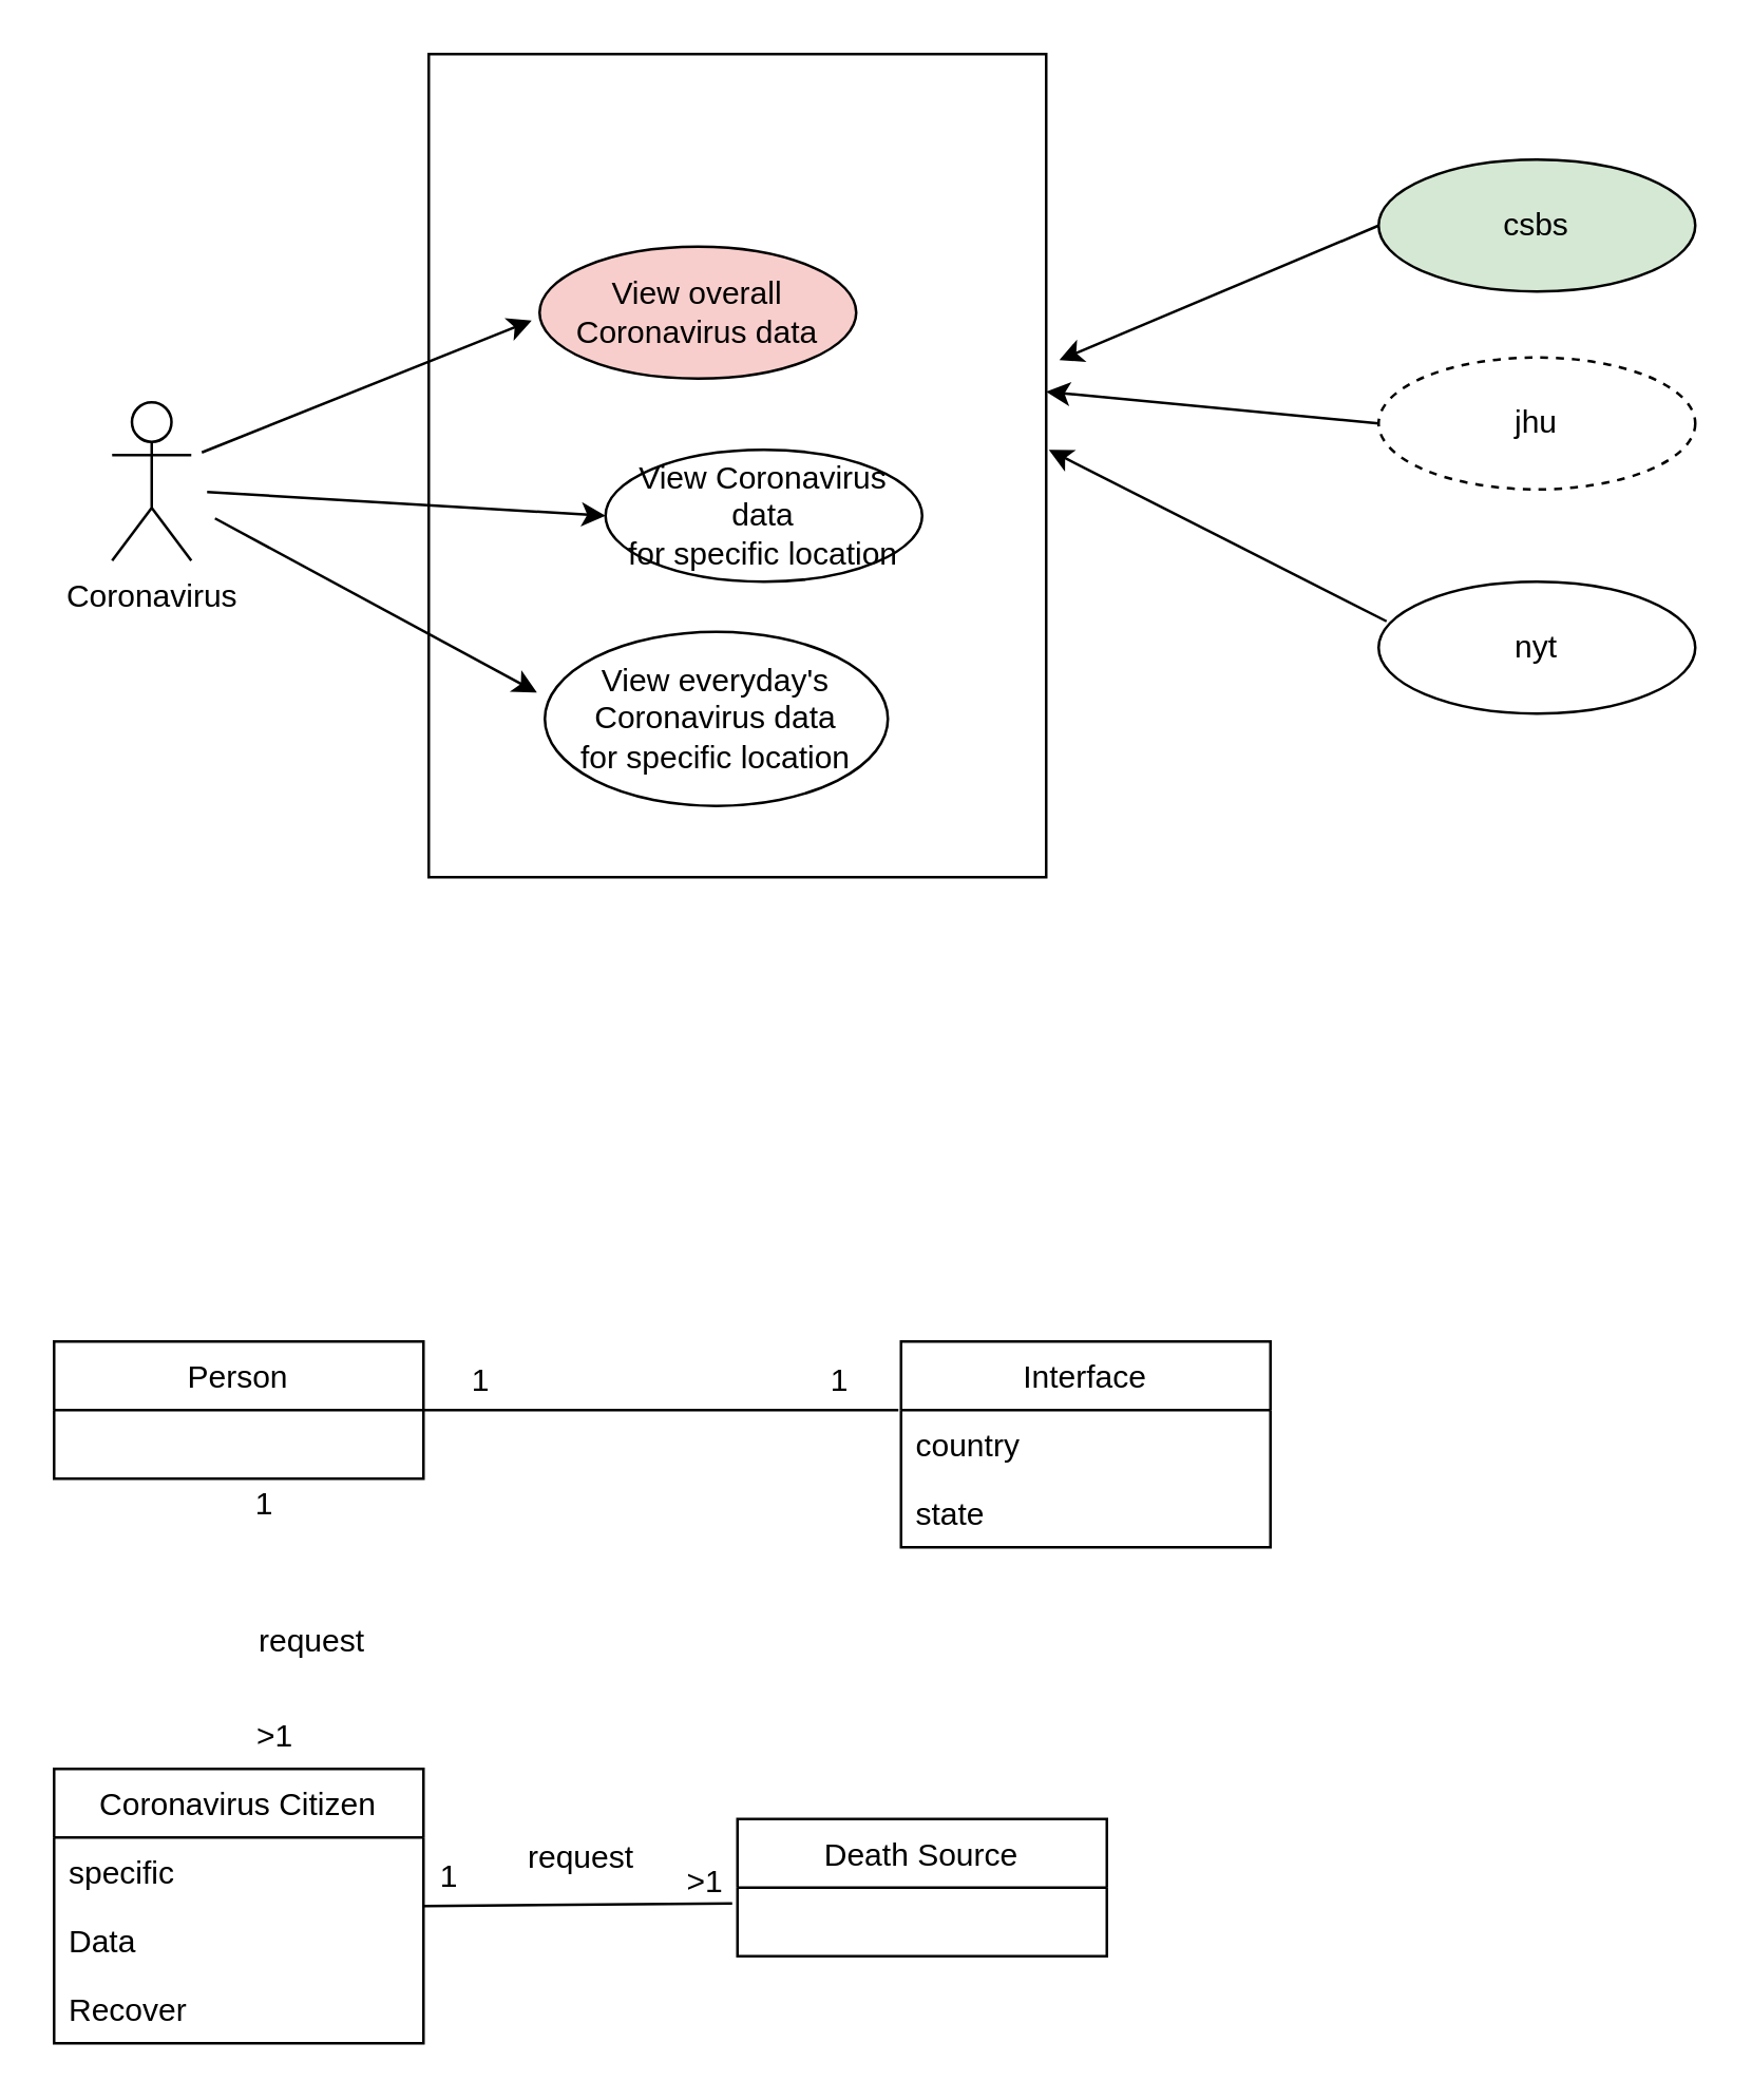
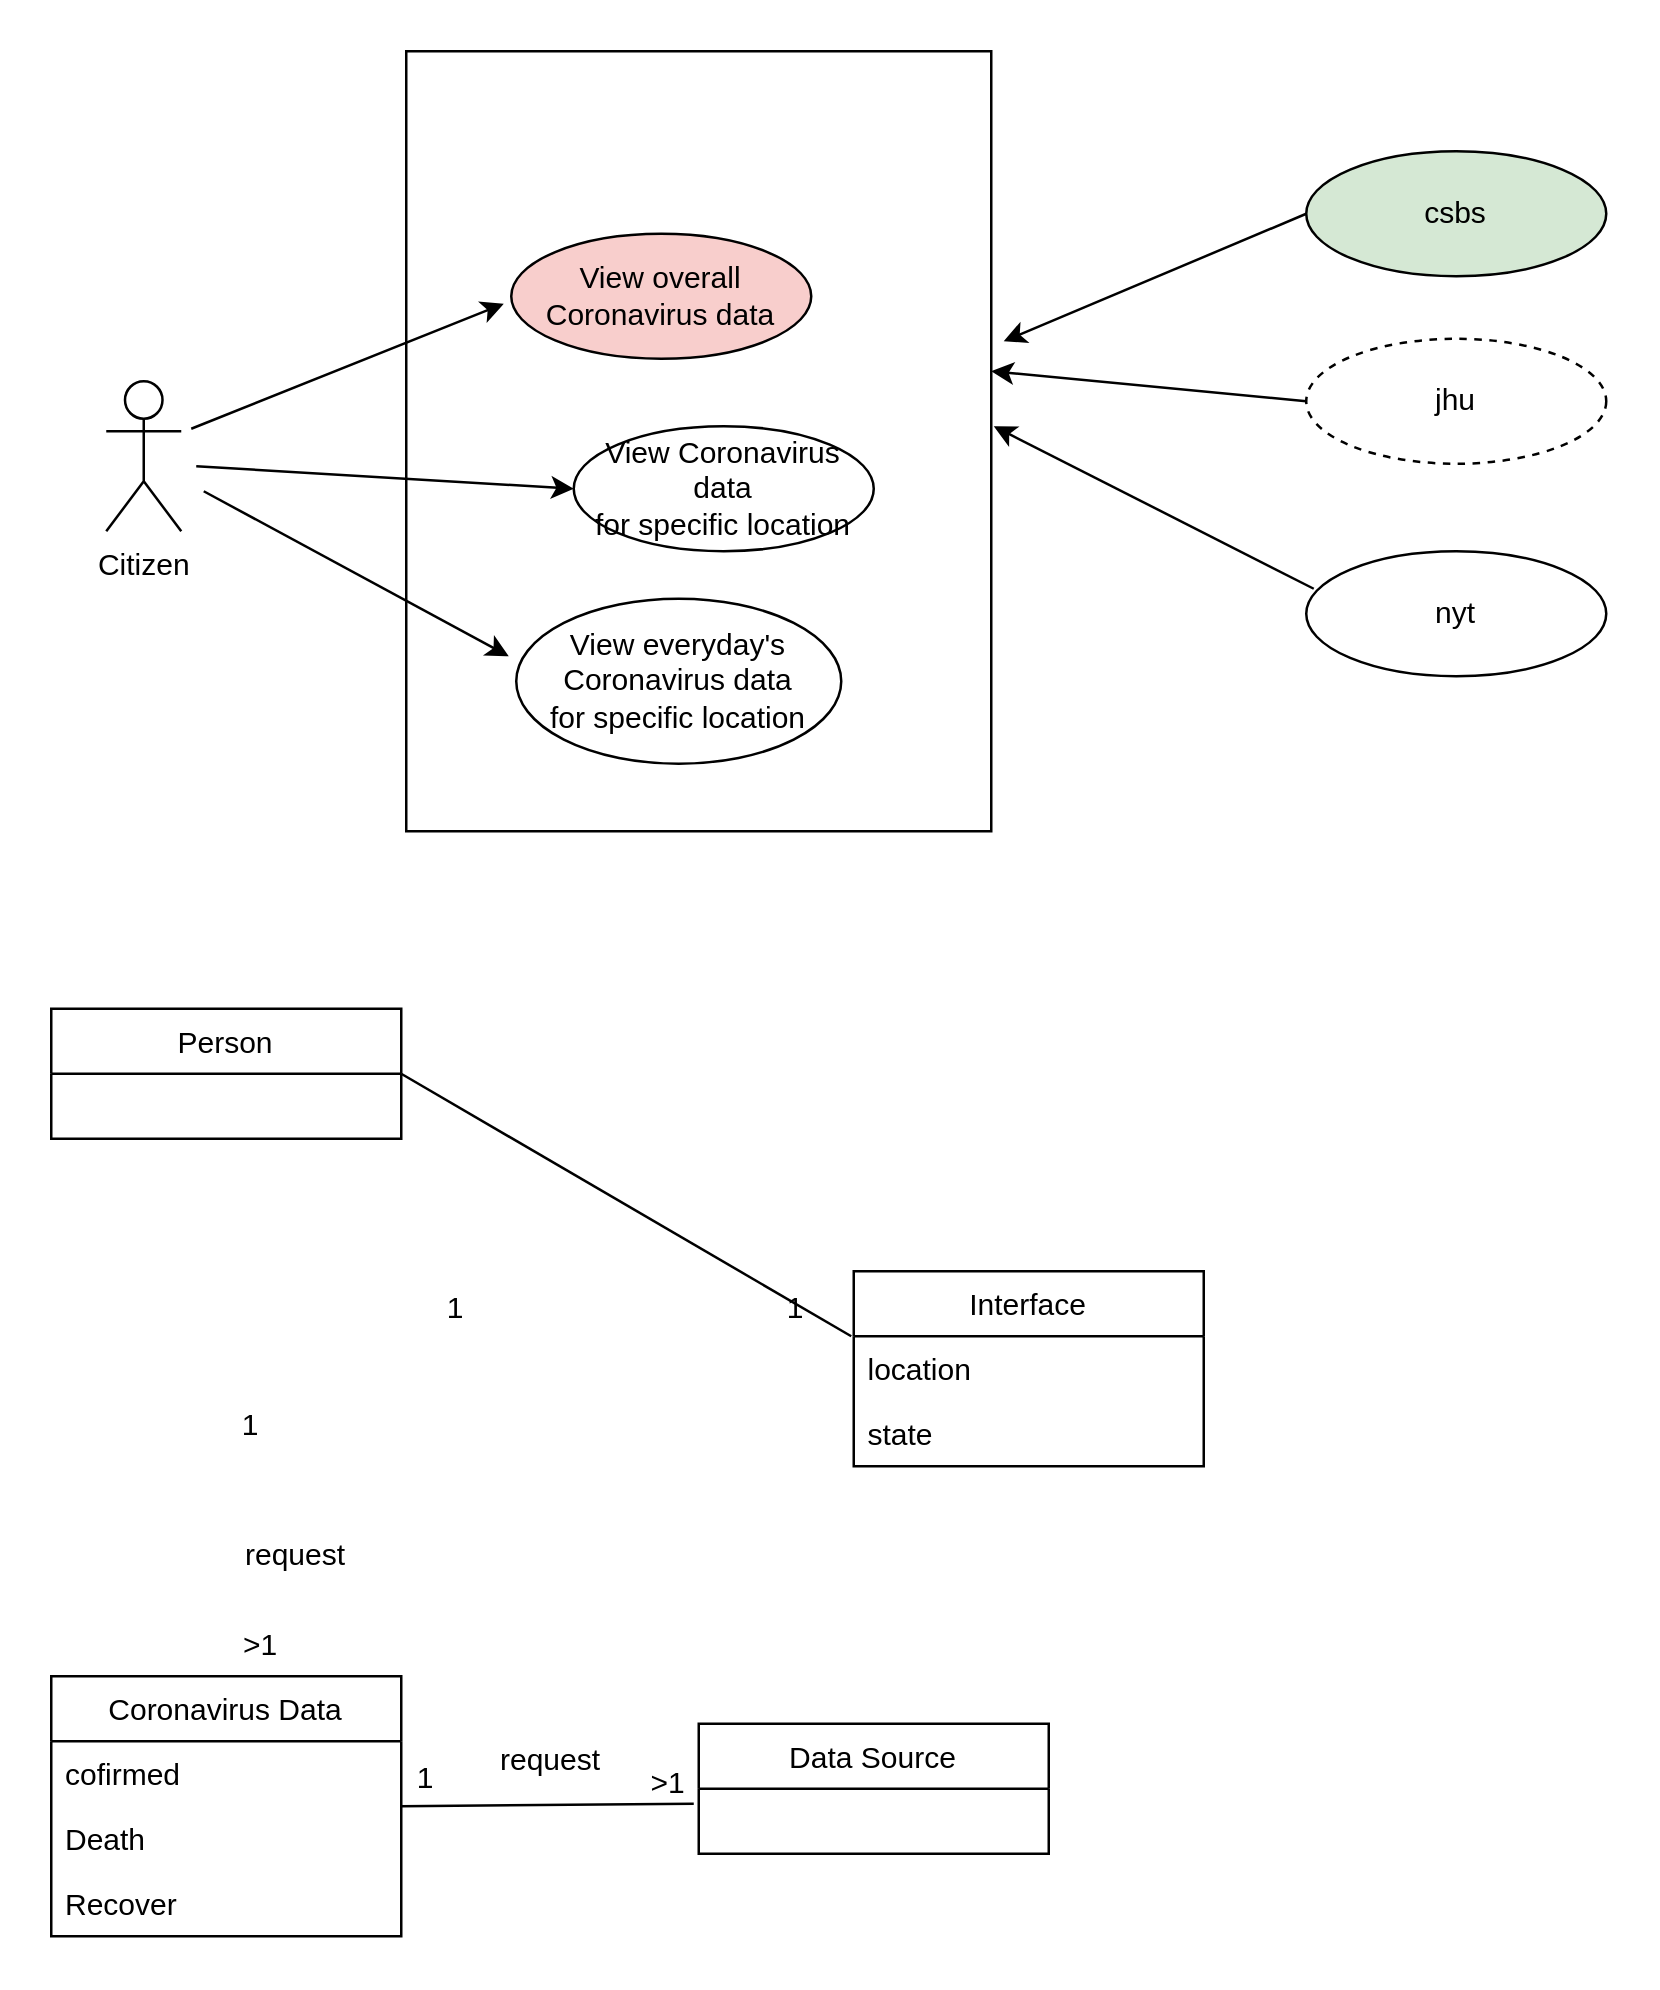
  <mxCell id="0" />
  <mxCell id="1" parent="0" />
- <mxCell id="2" value="Coronavirus" style="shape=umlActor;verticalLabelPosition=bottom;verticalAlign=top;html=1;outlineConnect=0;" vertex="1" parent="1"><mxGeometry x="42" y="152" width="30" height="60" as="geometry" /></mxCell>
+ <mxCell id="2" value="Citizen" style="shape=umlActor;verticalLabelPosition=bottom;verticalAlign=top;html=1;outlineConnect=0;" vertex="1" parent="1"><mxGeometry x="42" y="152" width="30" height="60" as="geometry" /></mxCell>
  <mxCell id="3" value="jhu" style="ellipse;whiteSpace=wrap;html=1;dashed=1;" vertex="1" parent="1"><mxGeometry x="522" y="135" width="120" height="50" as="geometry" /></mxCell>
  <mxCell id="4" value="" style="endArrow=classic;html=1;exitX=0;exitY=0.5;exitDx=0;exitDy=0;" edge="1" parent="1" source="3"><mxGeometry width="50" height="50" relative="1" as="geometry"><mxPoint x="361" y="157.5" as="sourcePoint" /><mxPoint x="396" y="148" as="targetPoint" /></mxGeometry></mxCell>
  <mxCell id="5" value="csbs" style="ellipse;whiteSpace=wrap;html=1;fillColor=#d5e8d4;" vertex="1" parent="1"><mxGeometry x="522" y="60" width="120" height="50" as="geometry" /></mxCell>
  <mxCell id="6" value="nyt" style="ellipse;whiteSpace=wrap;html=1;" vertex="1" parent="1"><mxGeometry x="522" y="220" width="120" height="50" as="geometry" /></mxCell>
  <mxCell id="7" value="" style="endArrow=classic;html=1;exitX=0;exitY=0.5;exitDx=0;exitDy=0;" edge="1" parent="1" source="5"><mxGeometry width="50" height="50" relative="1" as="geometry"><mxPoint x="579" y="83" as="sourcePoint" /><mxPoint x="401" y="136" as="targetPoint" /></mxGeometry></mxCell>
  <mxCell id="8" value="" style="endArrow=classic;html=1;exitX=0.025;exitY=0.3;exitDx=0;exitDy=0;exitPerimeter=0;" edge="1" parent="1" source="6"><mxGeometry width="50" height="50" relative="1" as="geometry"><mxPoint x="591" y="206" as="sourcePoint" /><mxPoint x="397" y="170" as="targetPoint" /></mxGeometry></mxCell>
  <mxCell id="9" value="" style="rounded=0;whiteSpace=wrap;html=1;" vertex="1" parent="1"><mxGeometry x="162" y="20" width="234" height="312" as="geometry" /></mxCell>
  <mxCell id="10" value="View overall Coronavirus data" style="ellipse;whiteSpace=wrap;html=1;fillColor=#f8cecc;" vertex="1" parent="1"><mxGeometry x="204" y="93" width="120" height="50" as="geometry" /></mxCell>
  <mxCell id="11" value="&lt;div&gt;View Coronavirus data&lt;/div&gt;&lt;div&gt;for specific location&lt;br&gt;&lt;/div&gt;" style="ellipse;whiteSpace=wrap;html=1;" vertex="1" parent="1"><mxGeometry x="229" y="170" width="120" height="50" as="geometry" /></mxCell>
  <mxCell id="12" value="&lt;div&gt;View everyday's Coronavirus data&lt;/div&gt;&lt;div&gt;for specific location&lt;br&gt;&lt;/div&gt;" style="ellipse;whiteSpace=wrap;html=1;" vertex="1" parent="1"><mxGeometry x="206" y="239" width="130" height="66" as="geometry" /></mxCell>
  <mxCell id="13" value="" style="endArrow=classic;html=1;" edge="1" parent="1"><mxGeometry width="50" height="50" relative="1" as="geometry"><mxPoint x="76" y="171" as="sourcePoint" /><mxPoint x="201" y="121" as="targetPoint" /></mxGeometry></mxCell>
  <mxCell id="14" value="" style="endArrow=classic;html=1;entryX=0;entryY=0.5;entryDx=0;entryDy=0;" edge="1" parent="1" target="11"><mxGeometry width="50" height="50" relative="1" as="geometry"><mxPoint x="78" y="186" as="sourcePoint" /><mxPoint x="128" y="194" as="targetPoint" /></mxGeometry></mxCell>
  <mxCell id="15" value="" style="endArrow=classic;html=1;" edge="1" parent="1"><mxGeometry width="50" height="50" relative="1" as="geometry"><mxPoint x="81" y="196" as="sourcePoint" /><mxPoint x="203" y="262" as="targetPoint" /></mxGeometry></mxCell>
- <mxCell id="16" value="Person" style="swimlane;fontStyle=0;childLayout=stackLayout;horizontal=1;startSize=26;horizontalStack=0;resizeParent=1;resizeParentMax=0;resizeLast=0;collapsible=1;marginBottom=0;" vertex="1" parent="1"><mxGeometry x="20" y="508" width="140" height="52" as="geometry" /></mxCell>
+ <mxCell id="16" value="Person" style="swimlane;fontStyle=0;childLayout=stackLayout;horizontal=1;startSize=26;horizontalStack=0;resizeParent=1;resizeParentMax=0;resizeLast=0;collapsible=1;marginBottom=0;" vertex="1" parent="1"><mxGeometry x="20" y="403" width="140" height="52" as="geometry" /></mxCell>
  <mxCell id="17" value="Interface" style="swimlane;fontStyle=0;childLayout=stackLayout;horizontal=1;startSize=26;horizontalStack=0;resizeParent=1;resizeParentMax=0;resizeLast=0;collapsible=1;marginBottom=0;" vertex="1" parent="1"><mxGeometry x="341" y="508" width="140" height="78" as="geometry" /></mxCell>
- <mxCell id="18" value="country" style="text;strokeColor=none;fillColor=none;align=left;verticalAlign=top;spacingLeft=4;spacingRight=4;overflow=hidden;rotatable=0;points=[[0,0.5],[1,0.5]];portConstraint=eastwest;" vertex="1" parent="17"><mxGeometry y="26" width="140" height="26" as="geometry" /></mxCell>
+ <mxCell id="18" value="location" style="text;strokeColor=none;fillColor=none;align=left;verticalAlign=top;spacingLeft=4;spacingRight=4;overflow=hidden;rotatable=0;points=[[0,0.5],[1,0.5]];portConstraint=eastwest;" vertex="1" parent="17"><mxGeometry y="26" width="140" height="26" as="geometry" /></mxCell>
  <mxCell id="19" value="state" style="text;strokeColor=none;fillColor=none;align=left;verticalAlign=top;spacingLeft=4;spacingRight=4;overflow=hidden;rotatable=0;points=[[0,0.5],[1,0.5]];portConstraint=eastwest;" vertex="1" parent="17"><mxGeometry y="52" width="140" height="26" as="geometry" /></mxCell>
  <mxCell id="20" value="" style="endArrow=none;html=1;exitX=1;exitY=0.5;exitDx=0;exitDy=0;" edge="1" parent="1" source="16"><mxGeometry width="50" height="50" relative="1" as="geometry"><mxPoint x="203" y="567" as="sourcePoint" /><mxPoint x="340" y="534" as="targetPoint" /></mxGeometry></mxCell>
- <mxCell id="21" value="Coronavirus Citizen" style="swimlane;fontStyle=0;childLayout=stackLayout;horizontal=1;startSize=26;horizontalStack=0;resizeParent=1;resizeParentMax=0;resizeLast=0;collapsible=1;marginBottom=0;" vertex="1" parent="1"><mxGeometry x="20" y="670" width="140" height="104" as="geometry" /></mxCell>
- <mxCell id="22" value="specific" style="text;strokeColor=none;fillColor=none;align=left;verticalAlign=top;spacingLeft=4;spacingRight=4;overflow=hidden;rotatable=0;points=[[0,0.5],[1,0.5]];portConstraint=eastwest;" vertex="1" parent="21"><mxGeometry y="26" width="140" height="26" as="geometry" /></mxCell>
- <mxCell id="23" value="Data" style="text;strokeColor=none;fillColor=none;align=left;verticalAlign=top;spacingLeft=4;spacingRight=4;overflow=hidden;rotatable=0;points=[[0,0.5],[1,0.5]];portConstraint=eastwest;" vertex="1" parent="21"><mxGeometry y="52" width="140" height="26" as="geometry" /></mxCell>
+ <mxCell id="21" value="Coronavirus Data" style="swimlane;fontStyle=0;childLayout=stackLayout;horizontal=1;startSize=26;horizontalStack=0;resizeParent=1;resizeParentMax=0;resizeLast=0;collapsible=1;marginBottom=0;" vertex="1" parent="1"><mxGeometry x="20" y="670" width="140" height="104" as="geometry" /></mxCell>
+ <mxCell id="22" value="cofirmed" style="text;strokeColor=none;fillColor=none;align=left;verticalAlign=top;spacingLeft=4;spacingRight=4;overflow=hidden;rotatable=0;points=[[0,0.5],[1,0.5]];portConstraint=eastwest;" vertex="1" parent="21"><mxGeometry y="26" width="140" height="26" as="geometry" /></mxCell>
+ <mxCell id="23" value="Death" style="text;strokeColor=none;fillColor=none;align=left;verticalAlign=top;spacingLeft=4;spacingRight=4;overflow=hidden;rotatable=0;points=[[0,0.5],[1,0.5]];portConstraint=eastwest;" vertex="1" parent="21"><mxGeometry y="52" width="140" height="26" as="geometry" /></mxCell>
  <mxCell id="24" value="Recover" style="text;strokeColor=none;fillColor=none;align=left;verticalAlign=top;spacingLeft=4;spacingRight=4;overflow=hidden;rotatable=0;points=[[0,0.5],[1,0.5]];portConstraint=eastwest;" vertex="1" parent="21"><mxGeometry y="78" width="140" height="26" as="geometry" /></mxCell>
- <mxCell id="25" value="Death Source" style="swimlane;fontStyle=0;childLayout=stackLayout;horizontal=1;startSize=26;horizontalStack=0;resizeParent=1;resizeParentMax=0;resizeLast=0;collapsible=1;marginBottom=0;" vertex="1" parent="1"><mxGeometry x="279" y="689" width="140" height="52" as="geometry" /></mxCell>
+ <mxCell id="25" value="Data Source" style="swimlane;fontStyle=0;childLayout=stackLayout;horizontal=1;startSize=26;horizontalStack=0;resizeParent=1;resizeParentMax=0;resizeLast=0;collapsible=1;marginBottom=0;" vertex="1" parent="1"><mxGeometry x="279" y="689" width="140" height="52" as="geometry" /></mxCell>
  <mxCell id="26" value="request" style="text;html=1;strokeColor=none;fillColor=none;align=center;verticalAlign=middle;whiteSpace=wrap;rounded=0;" vertex="1" parent="1"><mxGeometry x="98" y="612" width="40" height="20" as="geometry" /></mxCell>
  <mxCell id="27" value="" style="endArrow=none;html=1;entryX=1;entryY=0.5;entryDx=0;entryDy=0;" edge="1" parent="1" target="21"><mxGeometry width="50" height="50" relative="1" as="geometry"><mxPoint x="277" y="721" as="sourcePoint" /><mxPoint x="100" y="570" as="targetPoint" /></mxGeometry></mxCell>
  <mxCell id="28" value="request" style="text;html=1;strokeColor=none;fillColor=none;align=center;verticalAlign=middle;whiteSpace=wrap;rounded=0;" vertex="1" parent="1"><mxGeometry x="200" y="694" width="40" height="20" as="geometry" /></mxCell>
  <mxCell id="29" value="1" style="text;html=1;strokeColor=none;fillColor=none;align=center;verticalAlign=middle;whiteSpace=wrap;rounded=0;" vertex="1" parent="1"><mxGeometry x="80" y="560" width="40" height="20" as="geometry" /></mxCell>
  <mxCell id="30" value="&amp;gt;1" style="text;html=1;strokeColor=none;fillColor=none;align=center;verticalAlign=middle;whiteSpace=wrap;rounded=0;" vertex="1" parent="1"><mxGeometry x="84" y="648" width="40" height="20" as="geometry" /></mxCell>
  <mxCell id="31" value="1" style="text;html=1;strokeColor=none;fillColor=none;align=center;verticalAlign=middle;whiteSpace=wrap;rounded=0;" vertex="1" parent="1"><mxGeometry x="298" y="513" width="40" height="20" as="geometry" /></mxCell>
  <mxCell id="32" value="1" style="text;html=1;strokeColor=none;fillColor=none;align=center;verticalAlign=middle;whiteSpace=wrap;rounded=0;" vertex="1" parent="1"><mxGeometry x="162" y="513" width="40" height="20" as="geometry" /></mxCell>
  <mxCell id="33" value="1" style="text;html=1;strokeColor=none;fillColor=none;align=center;verticalAlign=middle;whiteSpace=wrap;rounded=0;" vertex="1" parent="1"><mxGeometry x="150" y="701" width="40" height="20" as="geometry" /></mxCell>
  <mxCell id="34" value="&amp;gt;1" style="text;html=1;strokeColor=none;fillColor=none;align=center;verticalAlign=middle;whiteSpace=wrap;rounded=0;" vertex="1" parent="1"><mxGeometry x="247" y="703" width="40" height="20" as="geometry" /></mxCell>
